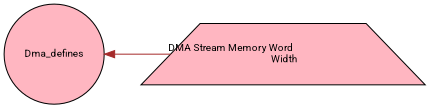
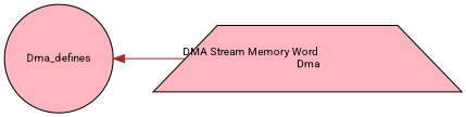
  digraph {
    rankdir=LR
    fontname=Roboto
    node [color=black fillcolor=lightpink fontname=Roboto fontsize=10 style=filled]
-   n1 [fontcolor=black height=0.2 label="DMA Stream Memory Word\l Width" shape=trapezium width=0.4]
+   n1 [fontcolor=black height=0.2 label="DMA Stream Memory Word\l Dma" shape=trapezium width=0.4]
    n2 [height=0.2 label=Dma_defines shape=circle width=0.4]
    n2 -> n1 [color=brown dir=back fontname=Roboto fontsize=10 labelfontname=Helvetica labelfontsize=10 shape=plaintext style=solid]
  }
